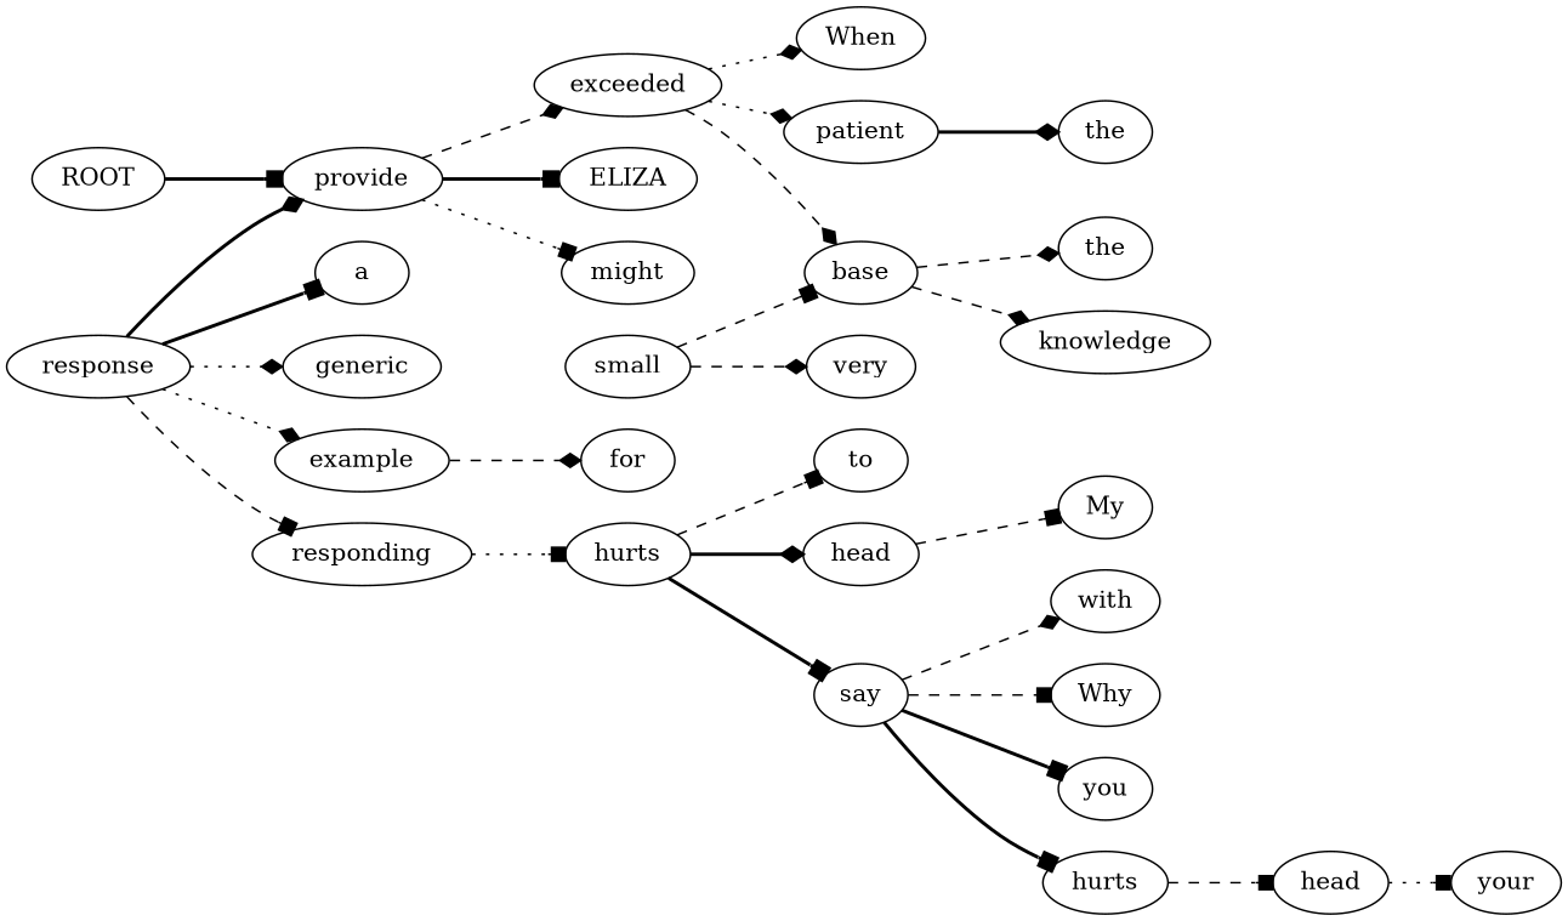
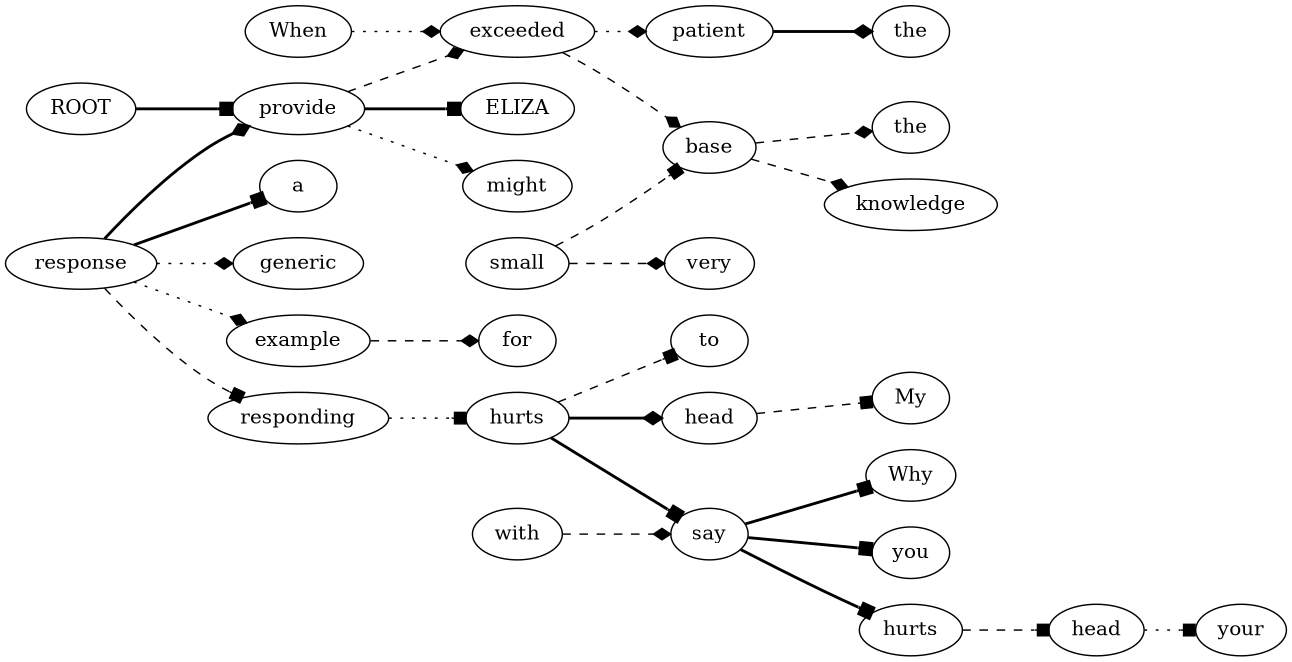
  digraph {
    rankdir=LR
    edge [arrowhead=box style=dashed]
    n1 [label=ROOT]
    n2 [label=provide]
    n3 [label=exceeded]
    n4 [label=ELIZA]
    n5 [label=might]
    n6 [label=When]
    n7 [label=the]
    n8 [label=patient]
    n9 [label=base]
    n10 [label=the]
    n11 [label=knowledge]
    n12 [label=very]
    n13 [label=small]
    n14 [label=response]
    n15 [label=a]
    n16 [label=generic]
    n17 [label=example]
    n18 [label=responding]
    n19 [label=for]
    n20 [label=hurts]
    n21 [label=to]
    n22 [label=head]
    n23 [label=say]
    n24 [label=My]
    n25 [label=with]
    n26 [label=Why]
    n27 [label=you]
    n28 [label=hurts]
    n29 [label=head]
    n30 [label=your]
    n1 -> n2 [style=bold]
    n2 -> n3 [arrowhead=diamond]
    n2 -> n4 [style=bold]
-   n2 -> n5 [style=dotted]
-   n3 -> n6 [arrowhead=diamond style=dotted]
+   n2 -> n5 [arrowhead=diamond style=dotted]
+   n6 -> n3 [arrowhead=diamond style=dotted]
    n3 -> n8 [arrowhead=diamond style=dotted]
    n3 -> n9 [arrowhead=diamond]
    n8 -> n7 [arrowhead=diamond style=bold]
    n9 -> n10 [arrowhead=diamond]
    n9 -> n11 [arrowhead=diamond]
    n13 -> n9
    n13 -> n12 [arrowhead=diamond]
    n14 -> n2 [arrowhead=diamond style=bold]
    n14 -> n15 [style=bold]
    n14 -> n16 [arrowhead=diamond style=dotted]
    n14 -> n17 [arrowhead=diamond style=dotted]
    n14 -> n18
    n17 -> n19 [arrowhead=diamond]
    n18 -> n20 [style=dotted]
    n20 -> n21
    n20 -> n22 [arrowhead=diamond style=bold]
    n20 -> n23 [style=bold]
    n22 -> n24
-   n23 -> n25 [arrowhead=diamond]
-   n23 -> n26
+   n25 -> n23 [arrowhead=diamond]
+   n23 -> n26 [style=bold]
    n23 -> n27 [style=bold]
    n23 -> n28 [style=bold]
    n28 -> n29
    n29 -> n30 [style=dotted]
  }
